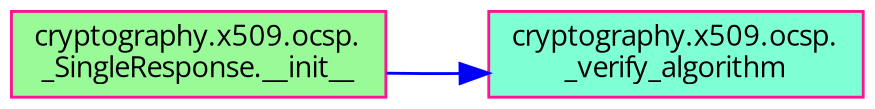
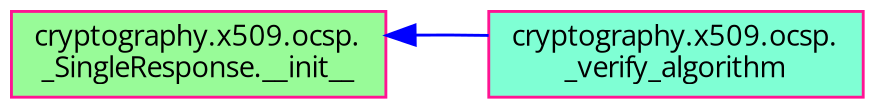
  digraph {
    rankdir=LR
    fontname="Open Sans"
    node [color=deeppink fontname="Open Sans" fontsize=10 shape=box style=filled]
    n1 [fillcolor=palegreen fontcolor=black height=0.2 label="cryptography.x509.ocsp.\l_SingleResponse.__init__" width=0.4]
    n2 [fillcolor=aquamarine height=0.2 label="cryptography.x509.ocsp.\l_verify_algorithm" width=0.4]
-   n1 -> n2 [color=blue fontname="Open Sans" fontsize=10 labelfontname=Helvetica labelfontsize=10 style=solid]
+   n2 -> n1 [color=blue fontname="Open Sans" fontsize=10 labelfontname=Helvetica labelfontsize=10 style=solid]
  }
